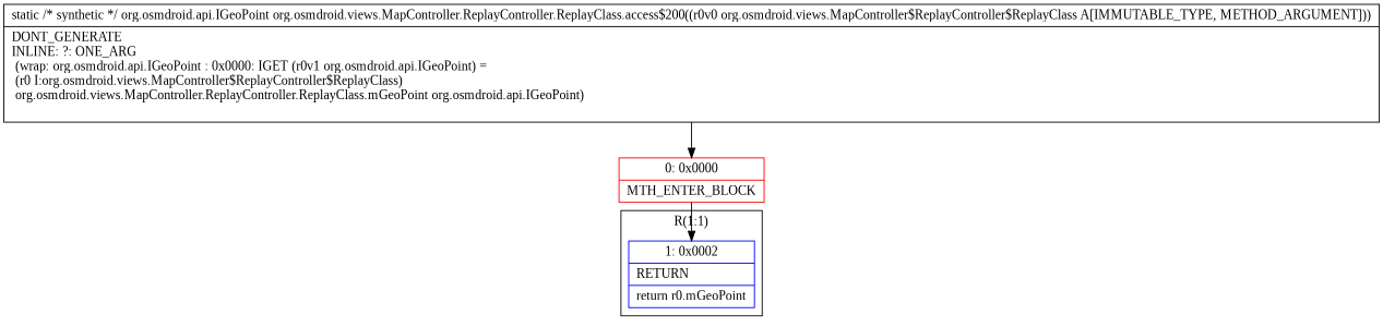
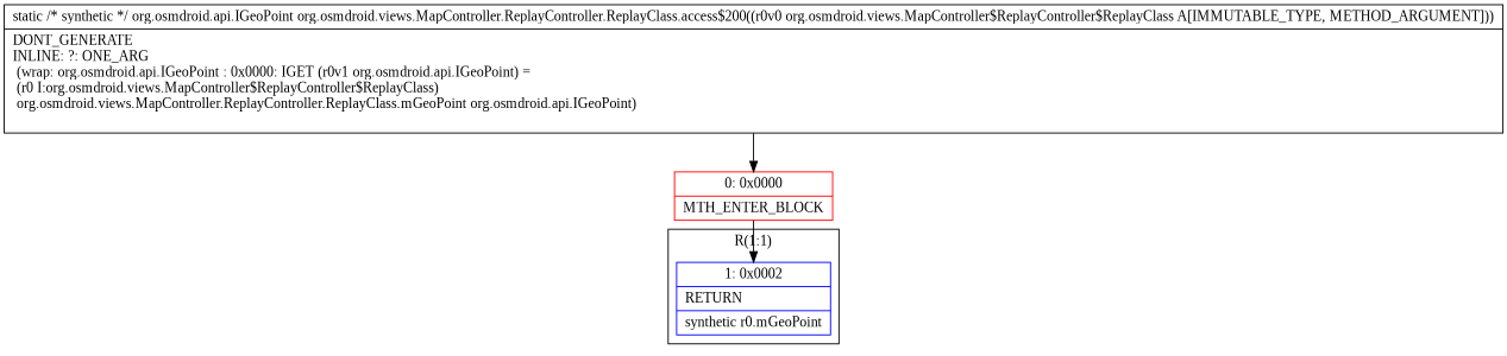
  digraph {
    fontname="Liberation Serif"
    node [shape=record fontname="Liberation Serif"]
    edge [fontname="Liberation Serif"]
-   n1 [color=blue label="{1\:\ 0x0002|RETURN\l|return r0.mGeoPoint\l}"]
+   n1 [color=blue label="{1\:\ 0x0002|RETURN\l|synthetic r0.mGeoPoint\l}"]
    n2 [color=red label="{0\:\ 0x0000|MTH_ENTER_BLOCK\l}"]
    n3 [label="{static \/* synthetic *\/ org.osmdroid.api.IGeoPoint org.osmdroid.views.MapController.ReplayController.ReplayClass.access$200((r0v0 org.osmdroid.views.MapController$ReplayController$ReplayClass A[IMMUTABLE_TYPE, METHOD_ARGUMENT]))  | DONT_GENERATE\lINLINE: ?: ONE_ARG  \l  (wrap: org.osmdroid.api.IGeoPoint : 0x0000: IGET  (r0v1 org.osmdroid.api.IGeoPoint) = \l  (r0 I:org.osmdroid.views.MapController$ReplayController$ReplayClass)\l org.osmdroid.views.MapController.ReplayController.ReplayClass.mGeoPoint org.osmdroid.api.IGeoPoint)\l\l}"]
    subgraph cluster_1 {
      label="R(1:1)"
      n1
    }
    n2 -> n1
    n3 -> n2
  }
